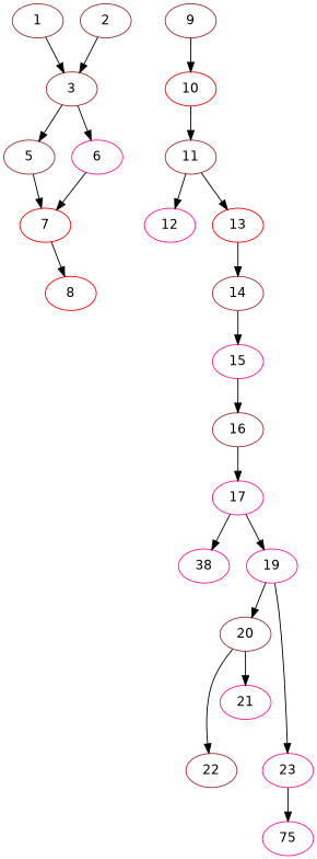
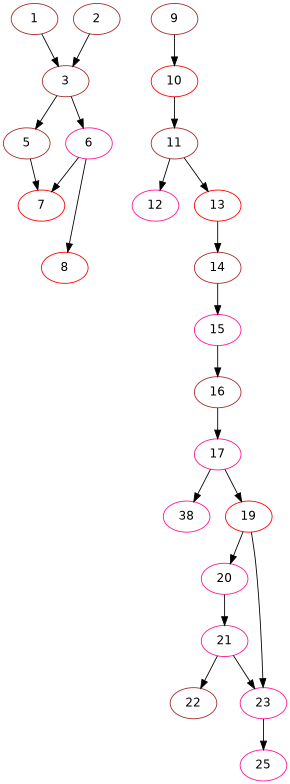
  digraph {
    fontname="DejaVu Sans"
    node [alpha=0.15 color=brown fontname="DejaVu Sans"]
    edge [fontname="DejaVu Sans"]
    1 [alpha=0.03 expect_size=45771776]
    3 [alpha=0.07 expect_size=9956352]
    5 [alpha=0.17 expect_size=23607296]
    6 [alpha=0.01 color=deeppink expect_size=7392256]
    7 [alpha=0.09 color=red expect_size=12537856]
    2 [alpha=0.03 expect_size=7982080]
    8 [color=red expect_size=39730176]
    9 [alpha=0.06 expect_size=49521664]
    10 [alpha=0.02 color=red expect_size=16572416]
    11 [alpha=0.01 expect_size=18188288]
    12 [color=deeppink expect_size=25888768]
    13 [alpha=0.00 color=red expect_size=32001024]
    14 [alpha=0.09 expect_size=48925696]
    15 [alpha=0.09 color=deeppink expect_size=9896960]
    16 [alpha=0.17 expect_size=50025472]
    17 [color=deeppink expect_size=5899264]
    n17 [alpha=0.02 color=deeppink expect_size=26691584 label=38]
-   19 [alpha=0.19 color=deeppink expect_size=15471616]
-   20 [alpha=0.11 expect_size=29517824]
+   19 [alpha=0.19 color=red expect_size=15471616]
+   20 [alpha=0.11 color=deeppink expect_size=29517824]
    23 [alpha=0.04 color=deeppink expect_size=26150912]
    21 [alpha=0.01 color=deeppink expect_size=34230272]
    22 [alpha=0.11 expect_size=36847616]
-   25 [color=deeppink expect_size=47170560 label=75]
+   25 [color=deeppink expect_size=47170560]
    1 -> 3
    3 -> 5
    3 -> 6
    5 -> 7
    6 -> 7
-   7 -> 8
+   6 -> 8
    2 -> 3
    9 -> 10
    10 -> 11
    11 -> 12
    11 -> 13
    13 -> 14
    14 -> 15
    15 -> 16
    16 -> 17
    17 -> n17
    17 -> 19
    19 -> 20
    19 -> 23
    20 -> 21
-   20 -> 22
+   21 -> 22
    23 -> 25
+   21 -> 23
  }
